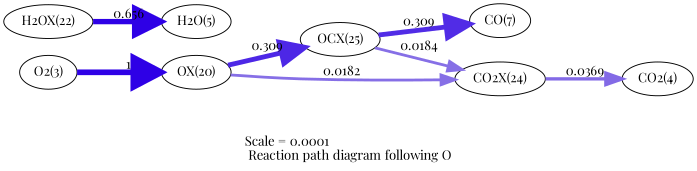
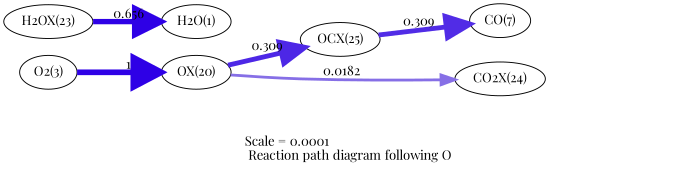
  digraph {
    fontname="Playfair Display"
    label="Scale = 0.0001\l Reaction path diagram following O"
    rankdir=LR
    node [fontname="Playfair Display"]
    edge [arrowsize=1.49 color="0.7, 0.518, 0.9" fontname="Playfair Display"]
    n1 [label="O2(3)"]
    n2 [label="OX(20)"]
    n3 [label="OCX(25)"]
    n4 [label="CO2X(24)"]
    n5 [label="CO(7)"]
-   n6 [label="CO2(4)"]
-   n7 [label="H2OX(22)"]
-   n8 [label="H2O(5)"]
+   n7 [label="H2OX(23)"]
+   n8 [label="H2O(1)"]
    n1 -> n2 [arrowsize=3 color="0.7, 1.5, 0.9" label=" 1" penwidth=6]
    n2 -> n3 [arrowsize=2.58 color="0.7, 0.827, 0.9" label=" 0.309" penwidth=5.16]
    n2 -> n4 [label=" 0.0182" penwidth=2.97]
-   n3 -> n4 [label=" 0.0184" penwidth=2.99]
    n3 -> n5 [arrowsize=2.56 color="0.7, 0.809, 0.9" label=" 0.309" penwidth=5.11]
-   n4 -> n6 [arrowsize=1.75 color="0.7, 0.537, 0.9" label=" 0.0369" penwidth=3.51]
    n7 -> n8 [arrowsize=2.84 color="0.7, 1.16, 0.9" label=" 0.656" penwidth=5.68]
  }
